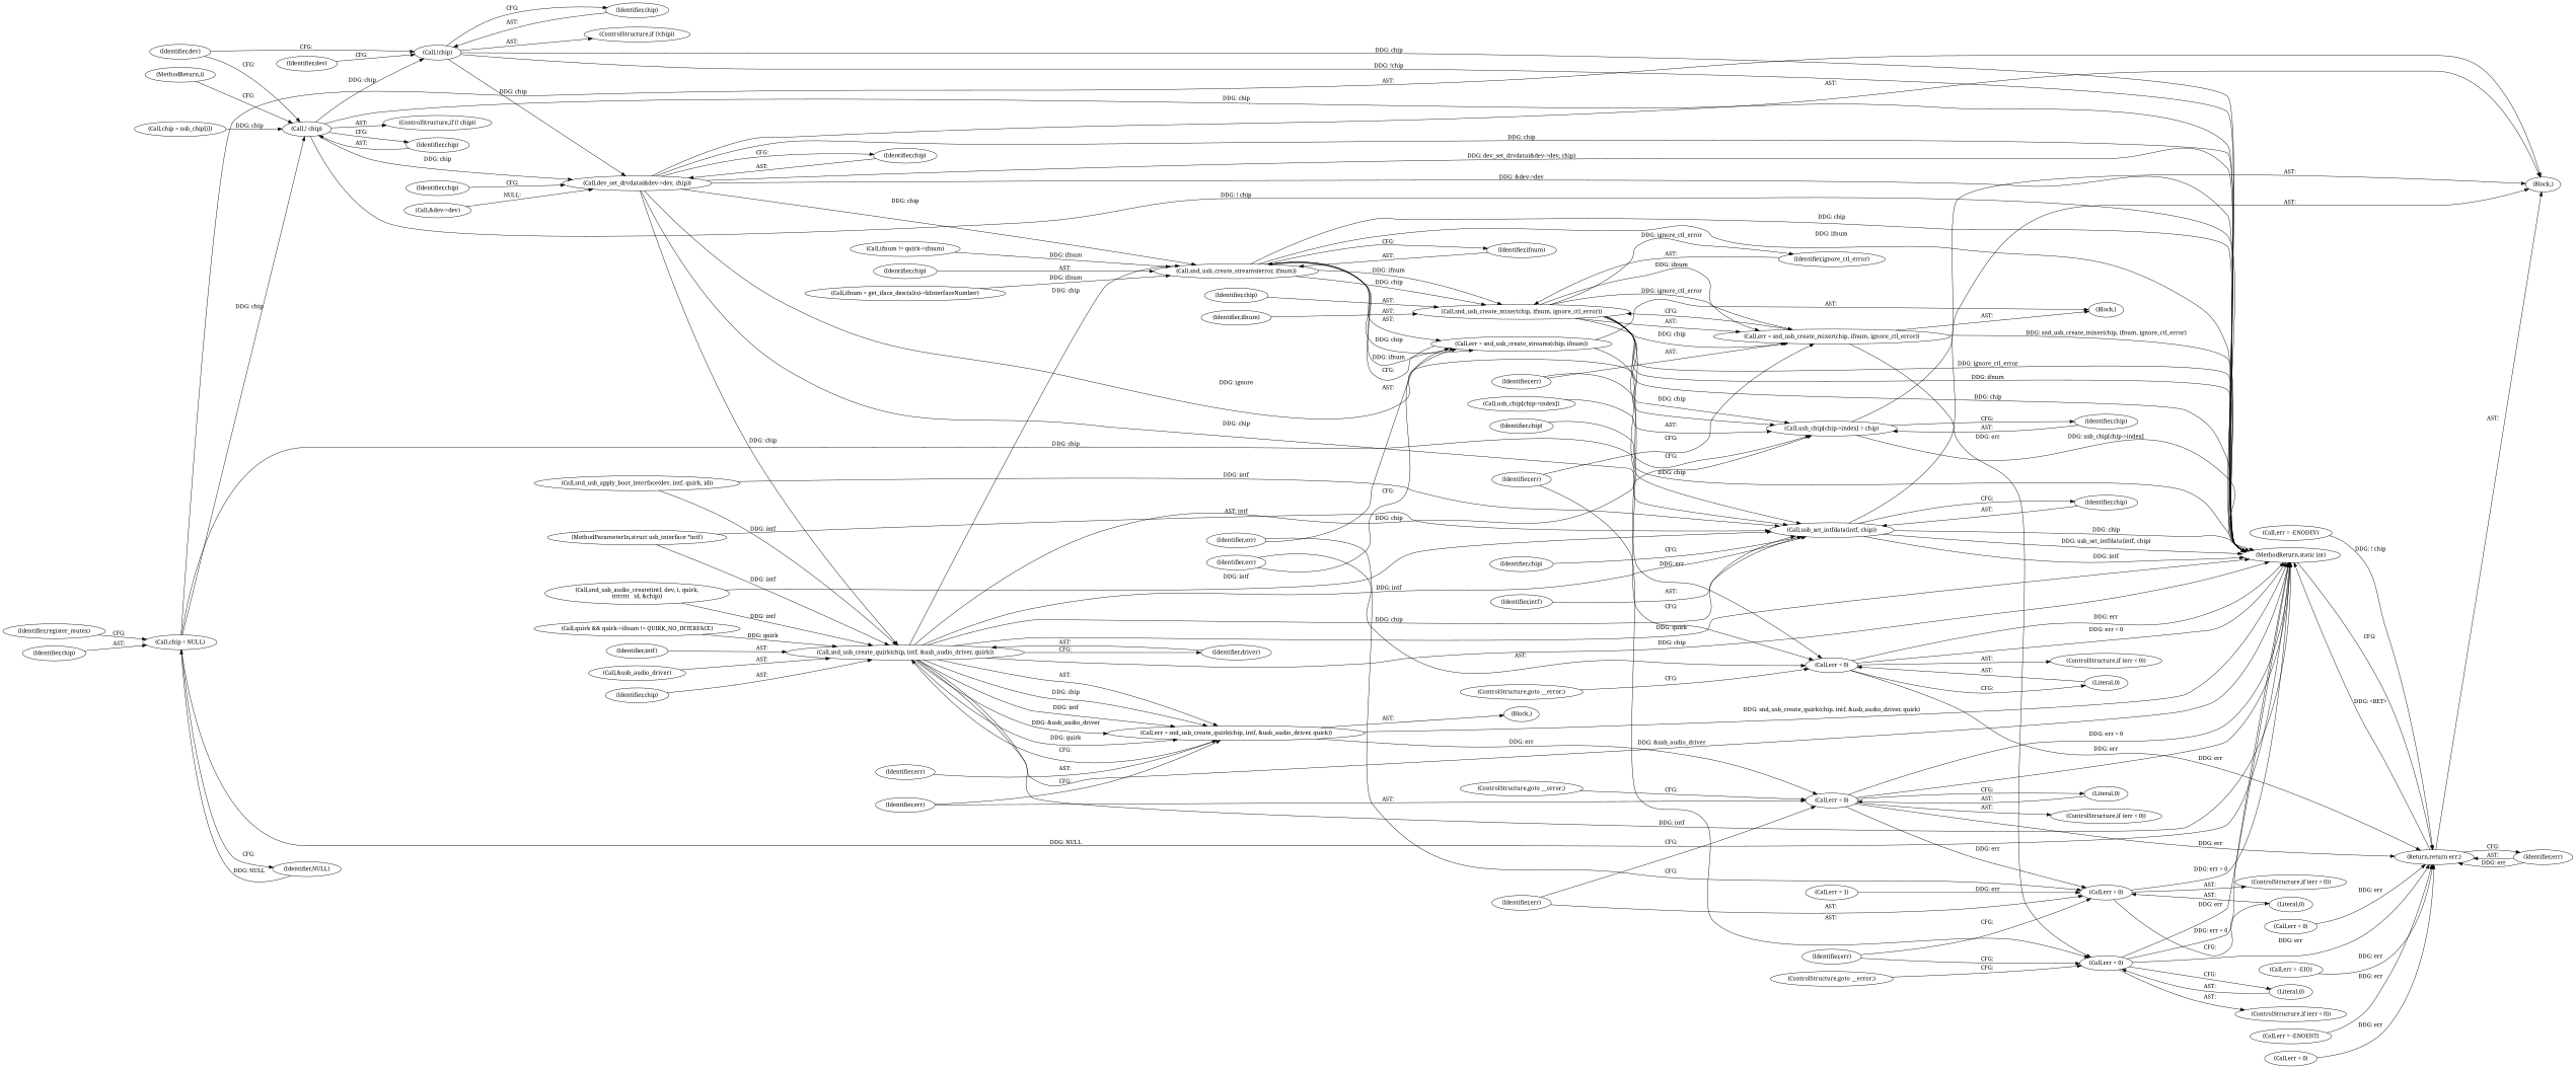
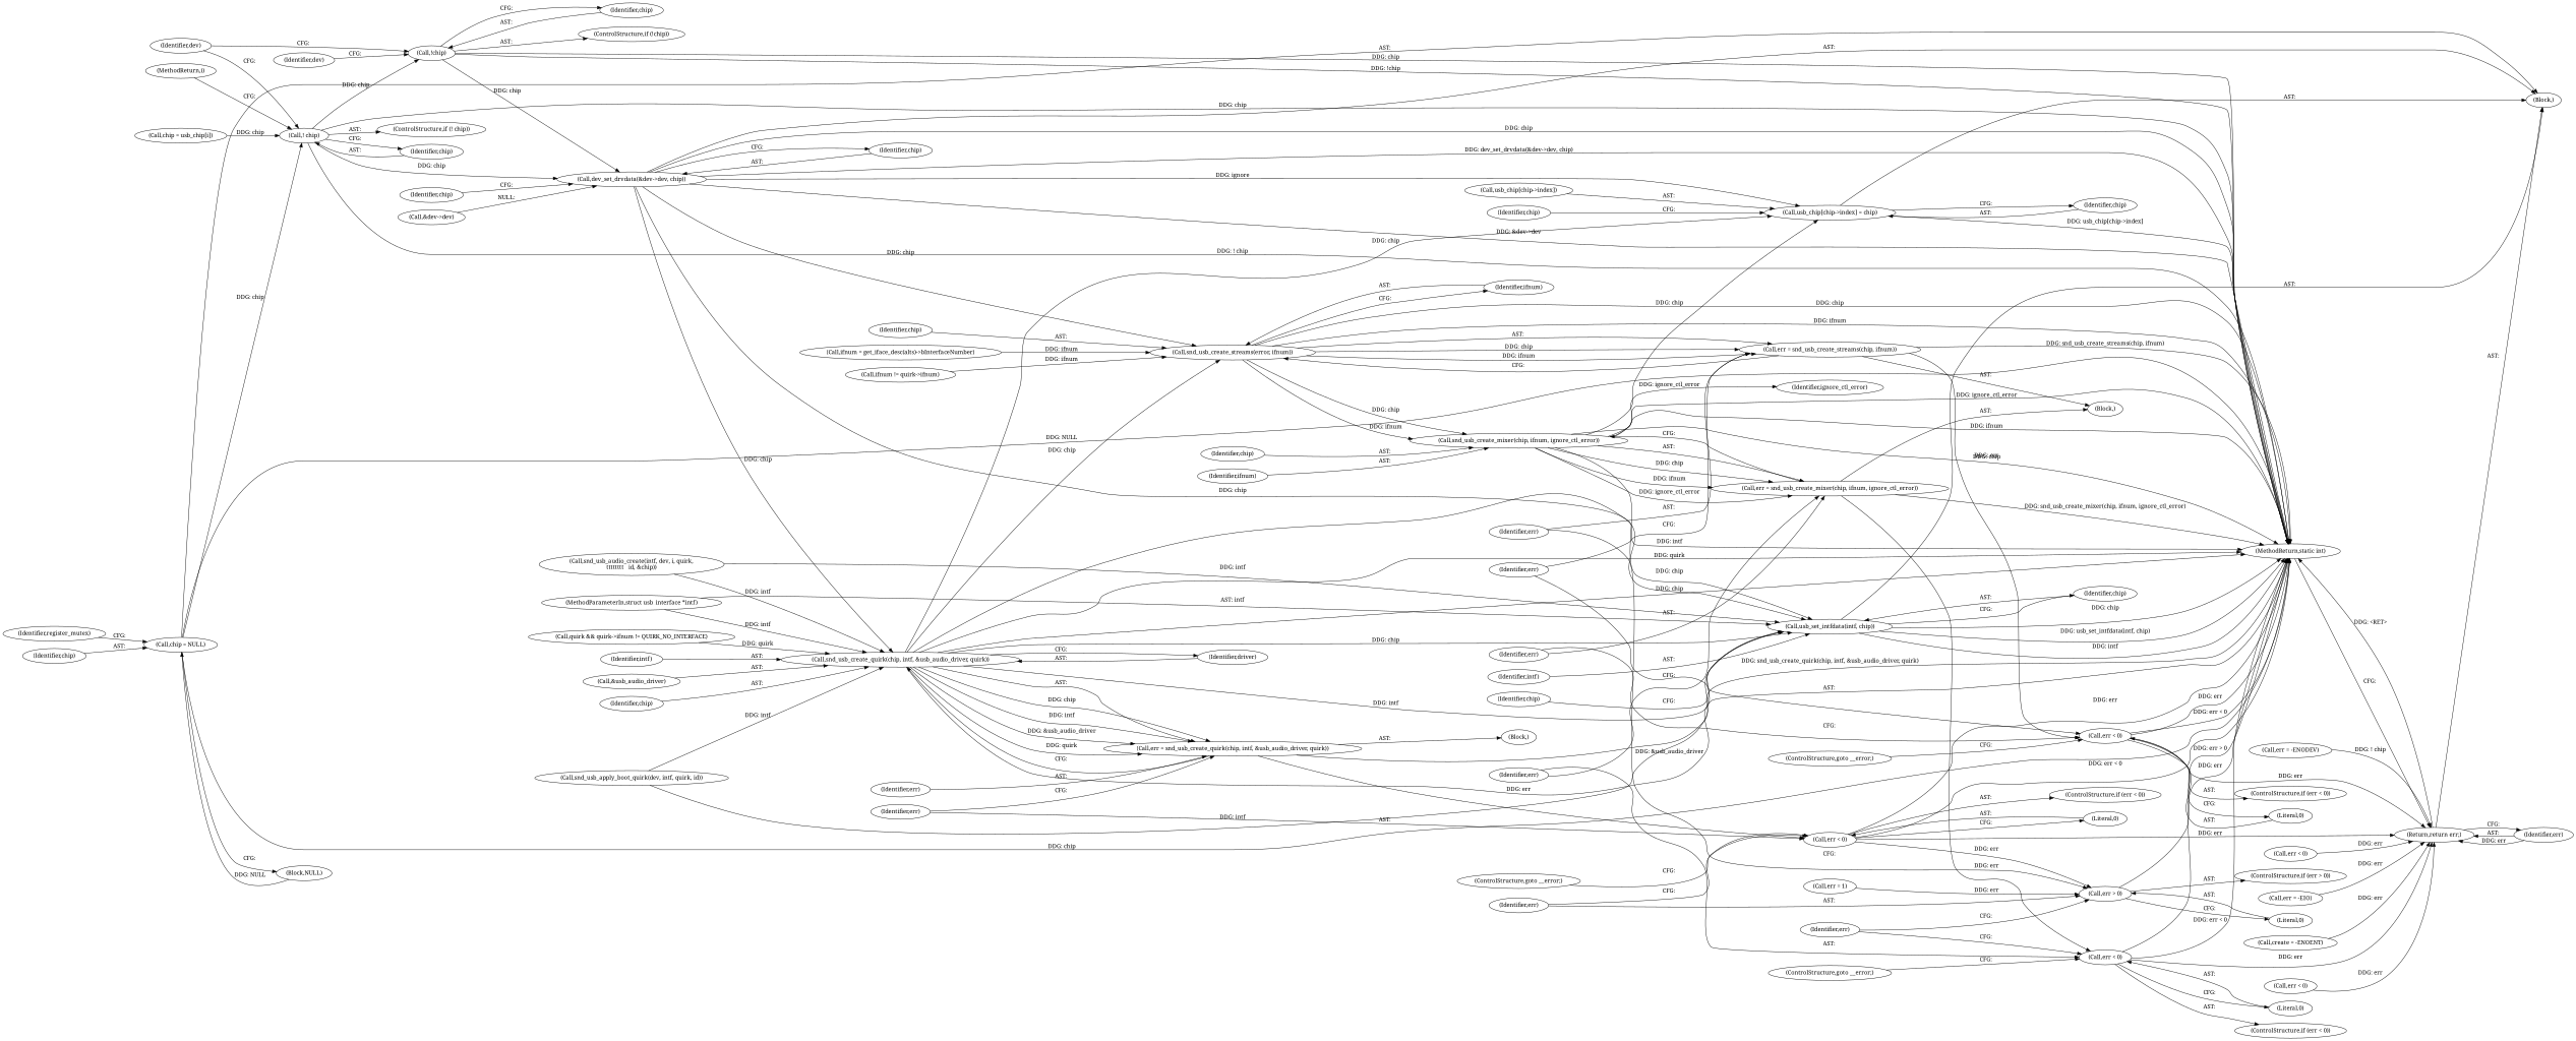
  digraph {
    fontname="Noto Serif"
    rankdir=LR
    node [fontname="Noto Serif"]
    edge [fontname="Noto Serif"]
    n1 [label="(Call,chip = NULL)"]
    n2 [label="(Call,! chip)"]
    n3 [label="(Block,)"]
-   n4 [label="(Identifier,NULL)"]
+   n4 [label="(Block,NULL)"]
    n5 [label="(MethodReturn,static int)"]
    n6 [label="(Call,!chip)"]
    n7 [label="(Call,dev_set_drvdata(&dev->dev, chip))"]
    n8 [label="(ControlStructure,if (! chip))"]
    n9 [label="(Identifier,chip)"]
    n10 [label="(Return,return err;)"]
    n11 [label="(ControlStructure,if (!chip))"]
    n12 [label="(Identifier,chip)"]
    n13 [label="(Call,snd_usb_create_quirk(chip, intf, &usb_audio_driver, quirk))"]
    n14 [label="(Call,snd_usb_create_streams(error, ifnum))"]
    n15 [label="(Call,usb_chip[chip->index] = chip)"]
    n16 [label="(Call,usb_set_intfdata(intf, chip))"]
    n17 [label="(Identifier,chip)"]
    n18 [label="(Call,err = snd_usb_create_quirk(chip, intf, &usb_audio_driver, quirk))"]
    n19 [label="(Identifier,driver)"]
    n20 [label="(Call,err = snd_usb_create_streams(chip, ifnum))"]
    n21 [label="(Call,snd_usb_create_mixer(chip, ifnum, ignore_ctl_error))"]
    n22 [label="(Identifier,ifnum)"]
    n23 [label="(Identifier,chip)"]
    n24 [label="(Identifier,chip)"]
    n25 [label="(Call,err < 0)"]
    n26 [label="(Block,)"]
    n27 [label="(Call,err > 0)"]
    n28 [label="(Literal,0)"]
    n29 [label="(ControlStructure,if (err < 0))"]
    n30 [label="(Literal,0)"]
    n31 [label="(ControlStructure,if (err > 0))"]
    n32 [label="(Identifier,err)"]
    n33 [label="(Call,err < 0)"]
    n34 [label="(Block,)"]
    n35 [label="(Call,err = snd_usb_create_mixer(chip, ifnum, ignore_ctl_error))"]
    n36 [label="(Identifier,ignore_ctl_error)"]
    n37 [label="(Literal,0)"]
    n38 [label="(ControlStructure,if (err < 0))"]
    n39 [label="(Call,err < 0)"]
    n40 [label="(ControlStructure,if (err < 0))"]
    n41 [label="(Literal,0)"]
    n42 [label="(Identifier,chip)"]
    n43 [label="(Call,err < 0)"]
    n44 [label="(Call,usb_chip[chip->index])"]
    n45 [label="(Identifier,dev)"]
-   n46 [label="(Call,snd_usb_apply_boot_interface(dev, intf, quirk, id))"]
+   n46 [label="(Call,snd_usb_apply_boot_quirk(dev, intf, quirk, id))"]
    n47 [label="(Identifier,err)"]
    n48 [label="(Call,snd_usb_audio_create(intf, dev, i, quirk,\n\t\t\t\t\t\t\t\t   id, &chip))"]
    n49 [label="(Identifier,err)"]
    n50 [label="(Call,err = -EIO)"]
    n51 [label="(ControlStructure,goto __error;)"]
    n52 [label="(MethodParameterIn,struct usb_interface *intf)"]
    n53 [label="(Identifier,chip)"]
    n54 [label="(Call,err = 1)"]
    n55 [label="(ControlStructure,goto __error;)"]
    n56 [label="(Identifier,intf)"]
    n57 [label="(Identifier,err)"]
-   n58 [label="(Call,err = -ENOENT)"]
+   n58 [label="(Call,create = -ENOENT)"]
    n59 [label="(Identifier,chip)"]
    n60 [label="(Identifier,err)"]
    n61 [label="(Identifier,register_mutex)"]
    n62 [label="(Identifier,chip)"]
    n63 [label="(Identifier,chip)"]
    n64 [label="(Call,ifnum = get_iface_desc(alts)->bInterfaceNumber)"]
    n65 [label="(Identifier,err)"]
    n66 [label="(Call,ifnum != quirk->ifnum)"]
    n67 [label="(Identifier,dev)"]
    n68 [label="(Call,quirk && quirk->ifnum != QUIRK_NO_INTERFACE)"]
    n69 [label="(MethodReturn,i)"]
    n70 [label="(Call,err < 0)"]
    n71 [label="(Identifier,chip)"]
    n72 [label="(Identifier,err)"]
    n73 [label="(ControlStructure,goto __error;)"]
    n74 [label="(Call,chip = usb_chip[i])"]
    n75 [label="(Identifier,err)"]
    n76 [label="(Identifier,err)"]
    n77 [label="(Call,&dev->dev)"]
    n78 [label="(Identifier,ifnum)"]
    n79 [label="(Identifier,chip)"]
    n80 [label="(Call,err = -ENODEV)"]
    n81 [label="(Identifier,intf)"]
    n82 [label="(Call,&usb_audio_driver)"]
    n1 -> n2 [label="DDG: chip"]
    n1 -> n3 [label="AST: "]
    n1 -> n4 [label="CFG: "]
    n1 -> n5 [label="DDG: NULL"]
    n1 -> n5 [label="DDG: chip"]
    n2 -> n5 [label="DDG: chip"]
    n2 -> n5 [label="DDG: ! chip"]
    n2 -> n6 [label="DDG: chip"]
    n2 -> n7 [label="DDG: chip"]
    n2 -> n8 [label="AST: "]
    n2 -> n9 [label="CFG: "]
    n4 -> n1 [label="DDG: NULL"]
    n5 -> n10 [label="CFG: "]
    n6 -> n5 [label="DDG: chip"]
    n6 -> n5 [label="DDG: !chip"]
    n6 -> n7 [label="DDG: chip"]
    n6 -> n11 [label="AST: "]
    n6 -> n12 [label="CFG: "]
    n7 -> n3 [label="AST: "]
    n7 -> n5 [label="DDG: dev_set_drvdata(&dev->dev, chip)"]
    n7 -> n5 [label="DDG: &dev->dev"]
    n7 -> n5 [label="DDG: chip"]
    n7 -> n13 [label="DDG: chip"]
    n7 -> n14 [label="DDG: chip"]
    n7 -> n15 [label="DDG: ignore"]
    n7 -> n16 [label="DDG: chip"]
    n7 -> n17 [label="CFG: "]
    n9 -> n2 [label="AST: "]
    n10 -> n3 [label="AST: "]
    n10 -> n5 [label="DDG: <RET>"]
    n10 -> n32 [label="CFG: "]
    n12 -> n6 [label="AST: "]
    n13 -> n5 [label="DDG: quirk"]
    n13 -> n5 [label="DDG: chip"]
    n13 -> n5 [label="DDG: &usb_audio_driver"]
    n13 -> n5 [label="DDG: intf"]
    n13 -> n14 [label="DDG: chip"]
    n13 -> n15 [label="DDG: chip"]
    n13 -> n16 [label="DDG: intf"]
    n13 -> n16 [label="DDG: chip"]
    n13 -> n18 [label="AST: "]
    n13 -> n18 [label="DDG: chip"]
    n13 -> n18 [label="DDG: intf"]
    n13 -> n18 [label="DDG: &usb_audio_driver"]
    n13 -> n18 [label="DDG: quirk"]
    n13 -> n19 [label="CFG: "]
    n14 -> n5 [label="DDG: chip"]
    n14 -> n5 [label="DDG: ifnum"]
    n14 -> n20 [label="AST: "]
    n14 -> n20 [label="DDG: chip"]
    n14 -> n20 [label="DDG: ifnum"]
    n14 -> n21 [label="DDG: chip"]
    n14 -> n21 [label="DDG: ifnum"]
    n14 -> n22 [label="CFG: "]
    n15 -> n3 [label="AST: "]
    n15 -> n5 [label="DDG: usb_chip[chip->index]"]
    n15 -> n23 [label="CFG: "]
    n16 -> n3 [label="AST: "]
    n16 -> n5 [label="DDG: chip"]
    n16 -> n5 [label="DDG: usb_set_intfdata(intf, chip)"]
    n16 -> n5 [label="DDG: intf"]
    n16 -> n24 [label="CFG: "]
    n17 -> n7 [label="AST: "]
    n18 -> n5 [label="DDG: snd_usb_create_quirk(chip, intf, &usb_audio_driver, quirk)"]
    n18 -> n13 [label="CFG: "]
    n18 -> n25 [label="DDG: err"]
    n18 -> n26 [label="AST: "]
    n19 -> n13 [label="AST: "]
+   n20 -> n5 [label="DDG: snd_usb_create_streams(chip, ifnum)"]
    n20 -> n14 [label="CFG: "]
    n20 -> n33 [label="DDG: err"]
    n20 -> n34 [label="AST: "]
    n21 -> n5 [label="DDG: ignore_ctl_error"]
    n21 -> n5 [label="DDG: ifnum"]
    n21 -> n5 [label="DDG: chip"]
    n21 -> n15 [label="DDG: chip"]
    n21 -> n16 [label="DDG: chip"]
    n21 -> n35 [label="AST: "]
    n21 -> n35 [label="DDG: chip"]
    n21 -> n35 [label="DDG: ifnum"]
    n21 -> n35 [label="DDG: ignore_ctl_error"]
    n21 -> n36 [label="DDG: ignore_ctl_error"]
    n22 -> n14 [label="AST: "]
    n23 -> n15 [label="AST: "]
    n24 -> n16 [label="AST: "]
    n25 -> n5 [label="DDG: err"]
    n25 -> n5 [label="DDG: err < 0"]
    n25 -> n10 [label="DDG: err"]
    n25 -> n27 [label="DDG: err"]
    n25 -> n28 [label="CFG: "]
    n25 -> n29 [label="AST: "]
    n27 -> n5 [label="DDG: err > 0"]
    n27 -> n30 [label="CFG: "]
    n27 -> n31 [label="AST: "]
    n28 -> n25 [label="AST: "]
    n30 -> n27 [label="AST: "]
    n32 -> n10 [label="AST: "]
    n32 -> n10 [label="DDG: err"]
    n33 -> n5 [label="DDG: err < 0"]
    n33 -> n5 [label="DDG: err"]
    n33 -> n10 [label="DDG: err"]
    n33 -> n37 [label="CFG: "]
    n33 -> n38 [label="AST: "]
    n35 -> n5 [label="DDG: snd_usb_create_mixer(chip, ifnum, ignore_ctl_error)"]
    n35 -> n21 [label="CFG: "]
    n35 -> n34 [label="AST: "]
    n35 -> n39 [label="DDG: err"]
-   n36 -> n21 [label="AST: "]
    n37 -> n33 [label="AST: "]
    n39 -> n5 [label="DDG: err"]
    n39 -> n5 [label="DDG: err < 0"]
    n39 -> n10 [label="DDG: err"]
    n39 -> n40 [label="AST: "]
    n39 -> n41 [label="CFG: "]
    n41 -> n39 [label="AST: "]
    n42 -> n14 [label="AST: "]
    n43 -> n10 [label="DDG: err"]
    n44 -> n15 [label="AST: "]
    n45 -> n6 [label="CFG: "]
    n46 -> n13 [label="DDG: intf"]
    n46 -> n16 [label="DDG: intf"]
    n47 -> n20 [label="CFG: "]
    n47 -> n33 [label="AST: "]
    n48 -> n13 [label="DDG: intf"]
    n48 -> n16 [label="DDG: intf"]
    n49 -> n18 [label="AST: "]
    n50 -> n10 [label="DDG: err"]
    n51 -> n33 [label="CFG: "]
    n52 -> n13 [label="DDG: intf"]
    n52 -> n16 [label="AST: intf"]
    n53 -> n13 [label="AST: "]
    n54 -> n27 [label="DDG: err"]
    n55 -> n39 [label="CFG: "]
    n56 -> n16 [label="AST: "]
    n57 -> n20 [label="AST: "]
    n57 -> n27 [label="CFG: "]
    n58 -> n10 [label="DDG: err"]
    n59 -> n15 [label="CFG: "]
    n60 -> n27 [label="CFG: "]
    n60 -> n39 [label="CFG: "]
    n61 -> n1 [label="CFG: "]
    n62 -> n7 [label="CFG: "]
    n63 -> n1 [label="AST: "]
    n64 -> n14 [label="DDG: ifnum"]
    n65 -> n18 [label="CFG: "]
    n65 -> n25 [label="AST: "]
    n66 -> n14 [label="DDG: ifnum"]
    n67 -> n2 [label="CFG: "]
    n67 -> n6 [label="CFG: "]
    n68 -> n13 [label="DDG: quirk"]
    n69 -> n2 [label="CFG: "]
    n70 -> n10 [label="DDG: err"]
    n71 -> n21 [label="AST: "]
    n72 -> n33 [label="CFG: "]
    n72 -> n35 [label="AST: "]
    n73 -> n25 [label="CFG: "]
    n74 -> n2 [label="DDG: chip"]
    n75 -> n35 [label="CFG: "]
    n75 -> n39 [label="AST: "]
    n76 -> n25 [label="CFG: "]
    n76 -> n27 [label="AST: "]
    n77 -> n7 [label="NULL: "]
    n78 -> n21 [label="AST: "]
    n79 -> n16 [label="CFG: "]
    n80 -> n10 [label="DDG: ! chip"]
    n81 -> n13 [label="AST: "]
    n82 -> n13 [label="AST: "]
  }
